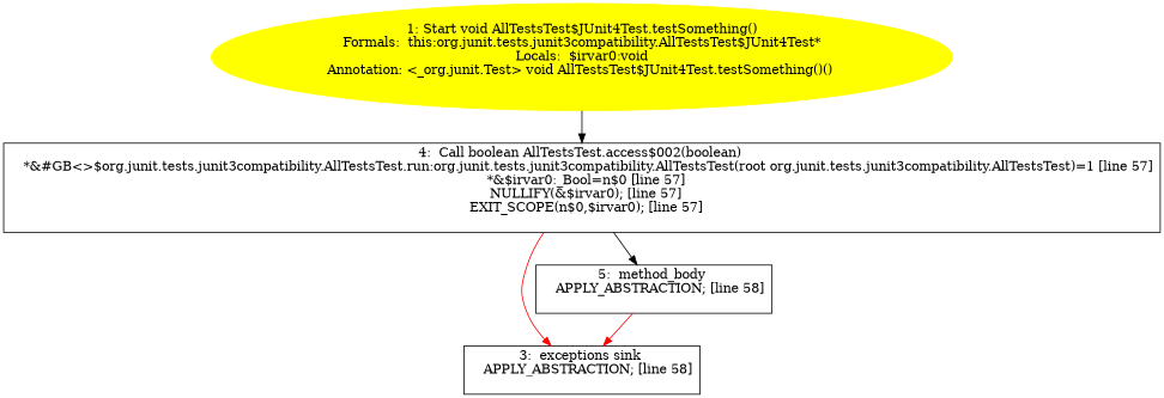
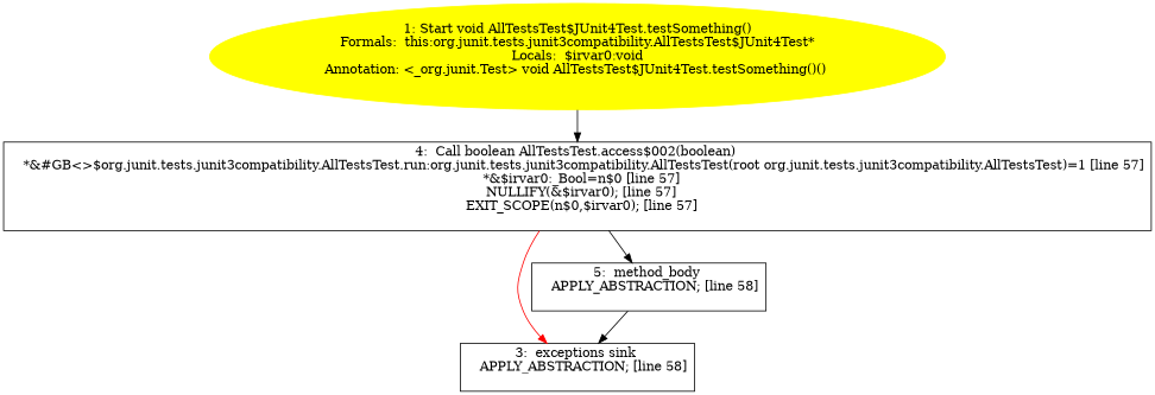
  digraph {
    node [shape=box]
    n1 [color=yellow label="1: Start void AllTestsTest$JUnit4Test.testSomething()\nFormals:  this:org.junit.tests.junit3compatibility.AllTestsTest$JUnit4Test*\nLocals:  $irvar0:void\nAnnotation: <_org.junit.Test> void AllTestsTest$JUnit4Test.testSomething()() \n  " style=filled shape=""]
    n2 [label="4:  Call boolean AllTestsTest.access$002(boolean) \n   *&#GB<>$org.junit.tests.junit3compatibility.AllTestsTest.run:org.junit.tests.junit3compatibility.AllTestsTest(root org.junit.tests.junit3compatibility.AllTestsTest)=1 [line 57]\n  *&$irvar0:_Bool=n$0 [line 57]\n  NULLIFY(&$irvar0); [line 57]\n  EXIT_SCOPE(n$0,$irvar0); [line 57]\n "]
    n3 [label="3:  exceptions sink \n   APPLY_ABSTRACTION; [line 58]\n "]
    n4 [label="5:  method_body \n   APPLY_ABSTRACTION; [line 58]\n "]
    n1 -> n2
    n2 -> n3 [color=red]
    n2 -> n4
-   n4 -> n3 [color=red]
+   n4 -> n3 [color=black]
  }
